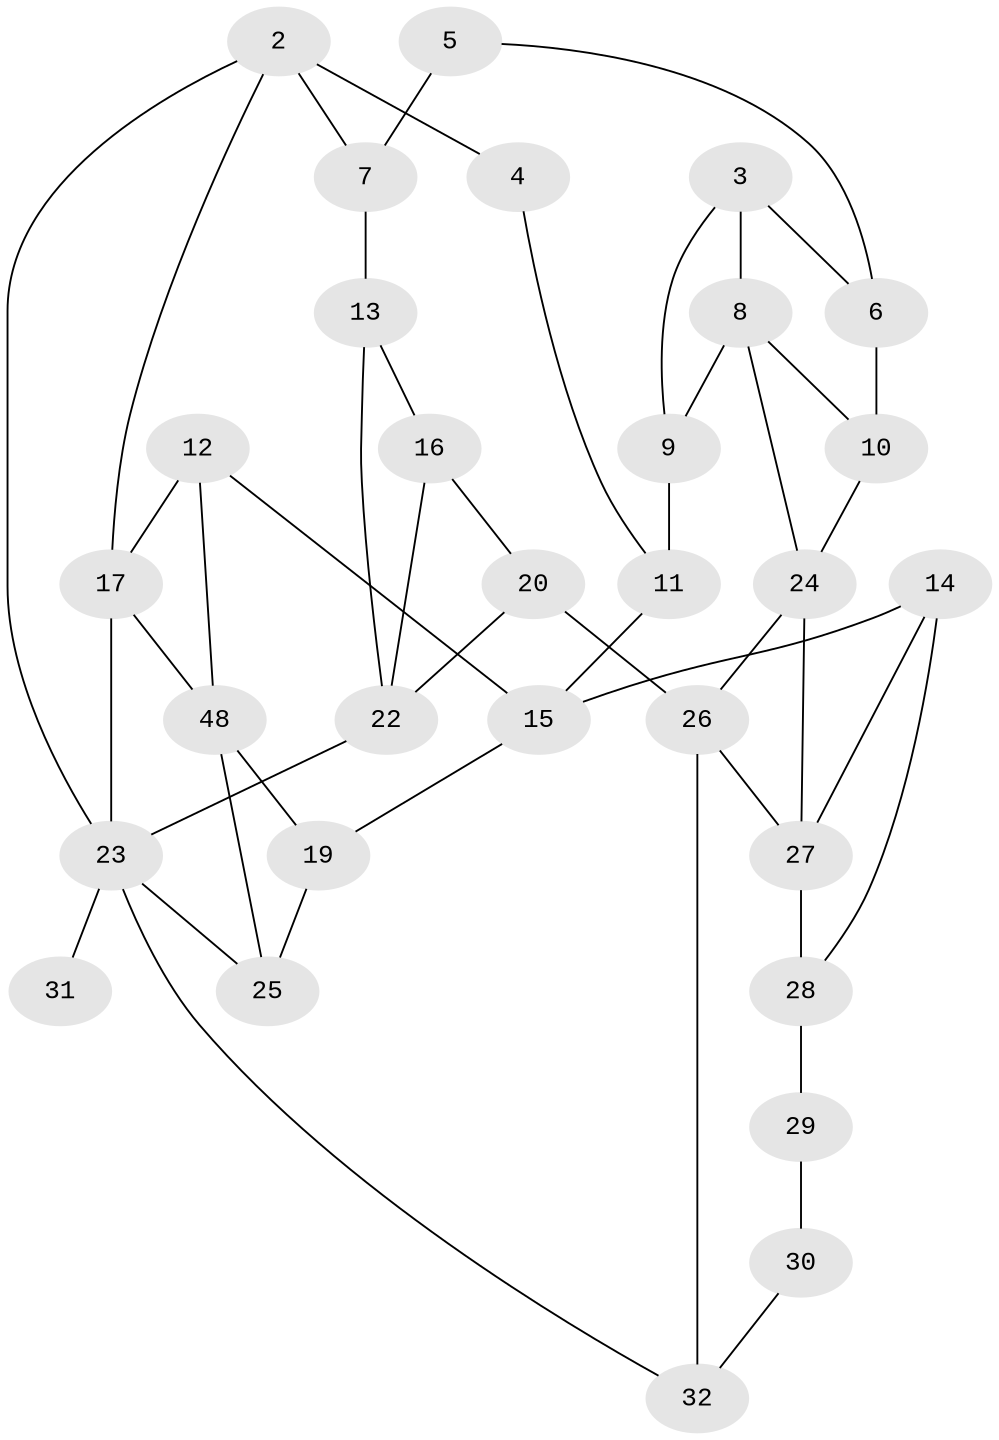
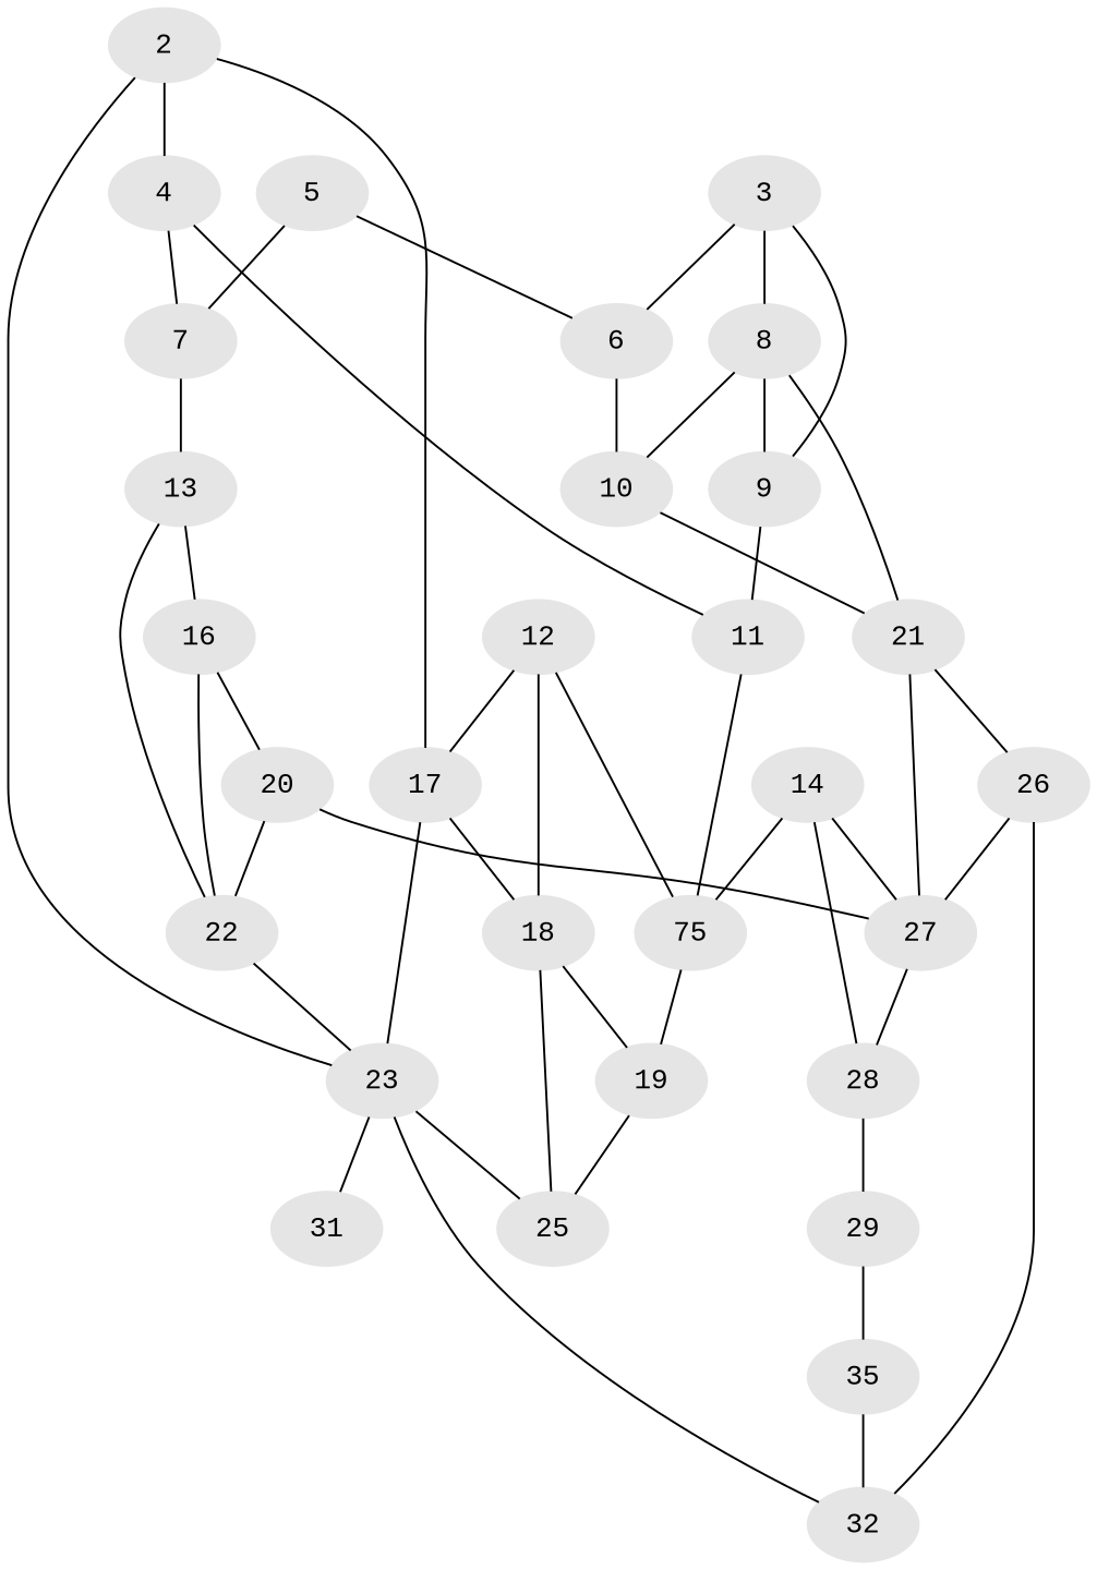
  graph {
    fontname="Liberation Mono"
    node [color=gray90 fontname="Liberation Mono" style=filled]
    edge [fontname="Liberation Mono" weight=1.0]
    2
    7
    4
    17
    23
    6
    10
    13
    11
-   18 [label=48]
+   18
    25
    31
    32
    3
    8
    9
-   21 [label=24]
-   15
+   21
+   15 [label=75]
    5
    16
    22
    27
    26
    20
    19
    12
    14
    28
    29
-   30
-   2 -- 7
+   30 [label=35]
+   4 -- 7
    2 -- 4
    2 -- 17
    2 -- 23
    7 -- 13
    4 -- 11
    17 -- 23
    17 -- 18
    23 -- 25
    23 -- 31
    23 -- 32
    6 -- 10
    10 -- 21
    13 -- 16
    13 -- 22
    11 -- 15
    18 -- 25
    18 -- 19
    3 -- 6
    3 -- 8
    3 -- 9
    8 -- 10
    8 -- 9
    8 -- 21
    9 -- 11 [weight=2.0]
    21 -- 27
    21 -- 26
    15 -- 19
    5 -- 7
    5 -- 6
    16 -- 22
    16 -- 20
    22 -- 23
    27 -- 28
    26 -- 32
    26 -- 27
    20 -- 22
-   20 -- 26
+   20 -- 27
    19 -- 25
    12 -- 17
    12 -- 18
    12 -- 15
    14 -- 15
    14 -- 27
    14 -- 28
    28 -- 29 [weight=2.0]
    29 -- 30
    30 -- 32
  }
